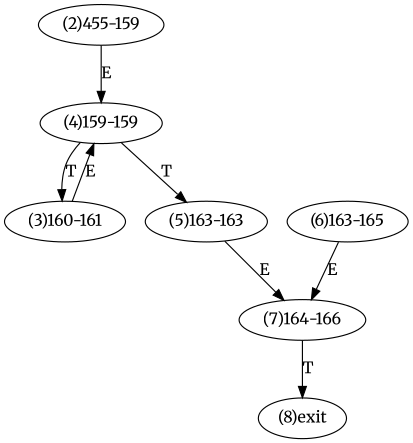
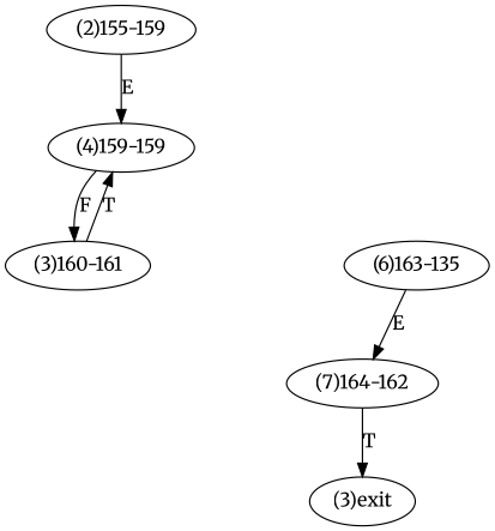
  digraph {
    fontname=Merriweather
    node [fontname=Merriweather]
    edge [fontname=Merriweather]
-   n1 [label="(2)455-159"]
+   n1 [label="(2)155-159"]
    n2 [label="(4)159-159"]
    n3 [label="(3)160-161"]
-   n4 [label="(5)163-163"]
-   n5 [label="(7)164-166"]
-   n6 [label="(8)exit"]
-   n7 [label="(6)163-165"]
+   n5 [label="(7)164-162"]
+   n6 [label="(3)exit"]
+   n7 [label="(6)163-135"]
    n1 -> n2 [label=E]
-   n2 -> n3 [label=T]
-   n2 -> n4 [label=T]
-   n3 -> n2 [label=E]
-   n4 -> n5 [label=E]
+   n2 -> n3 [label=F]
+   n3 -> n2 [label=T]
    n5 -> n6 [label=T]
    n7 -> n5 [label=E]
  }
